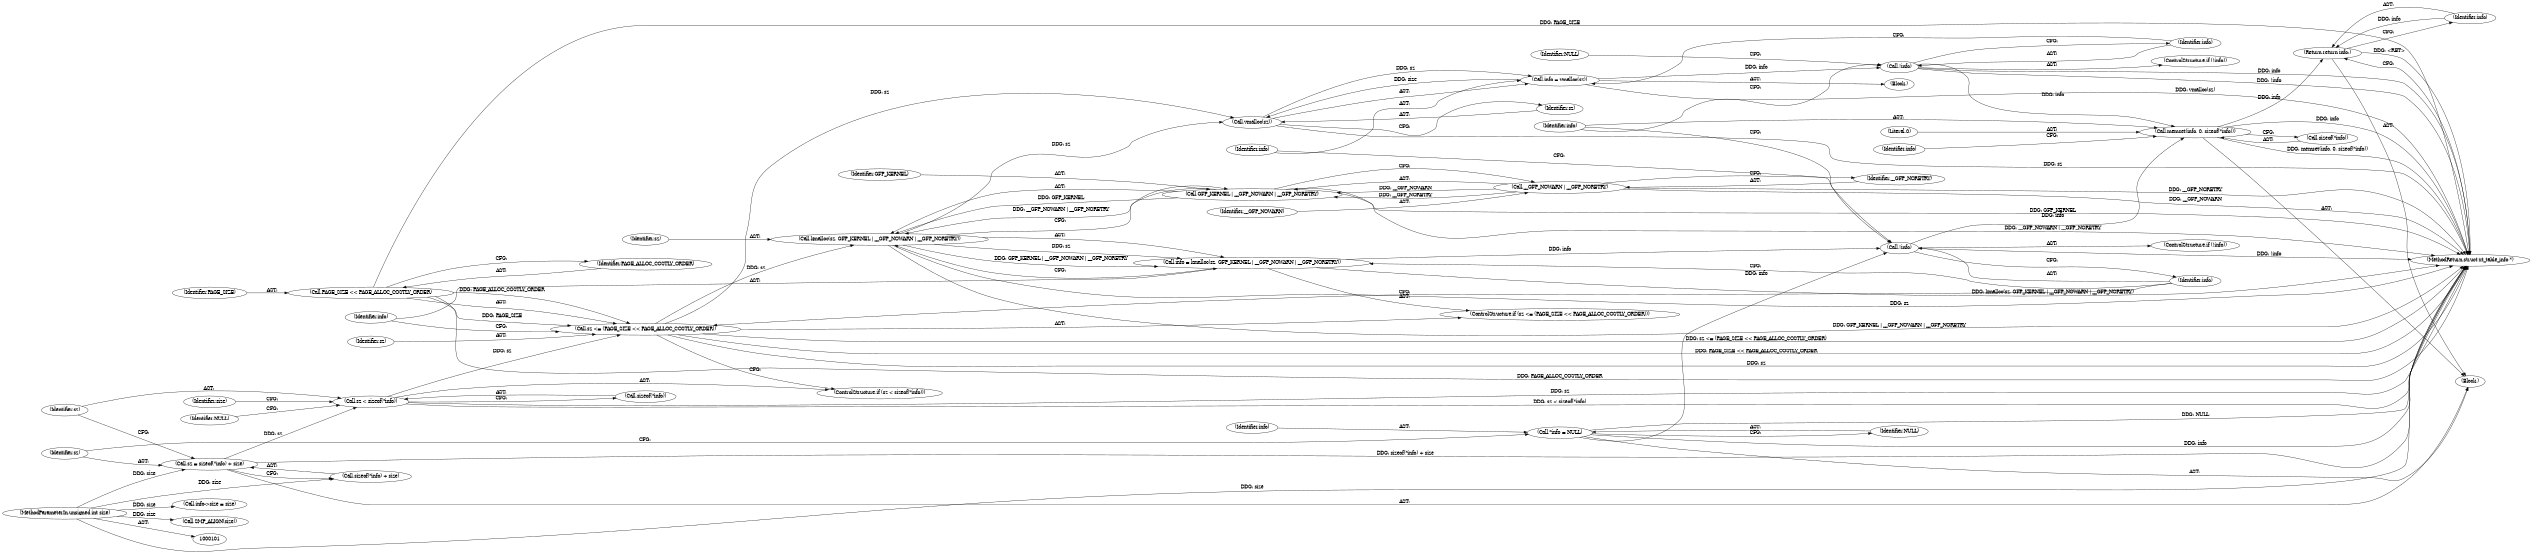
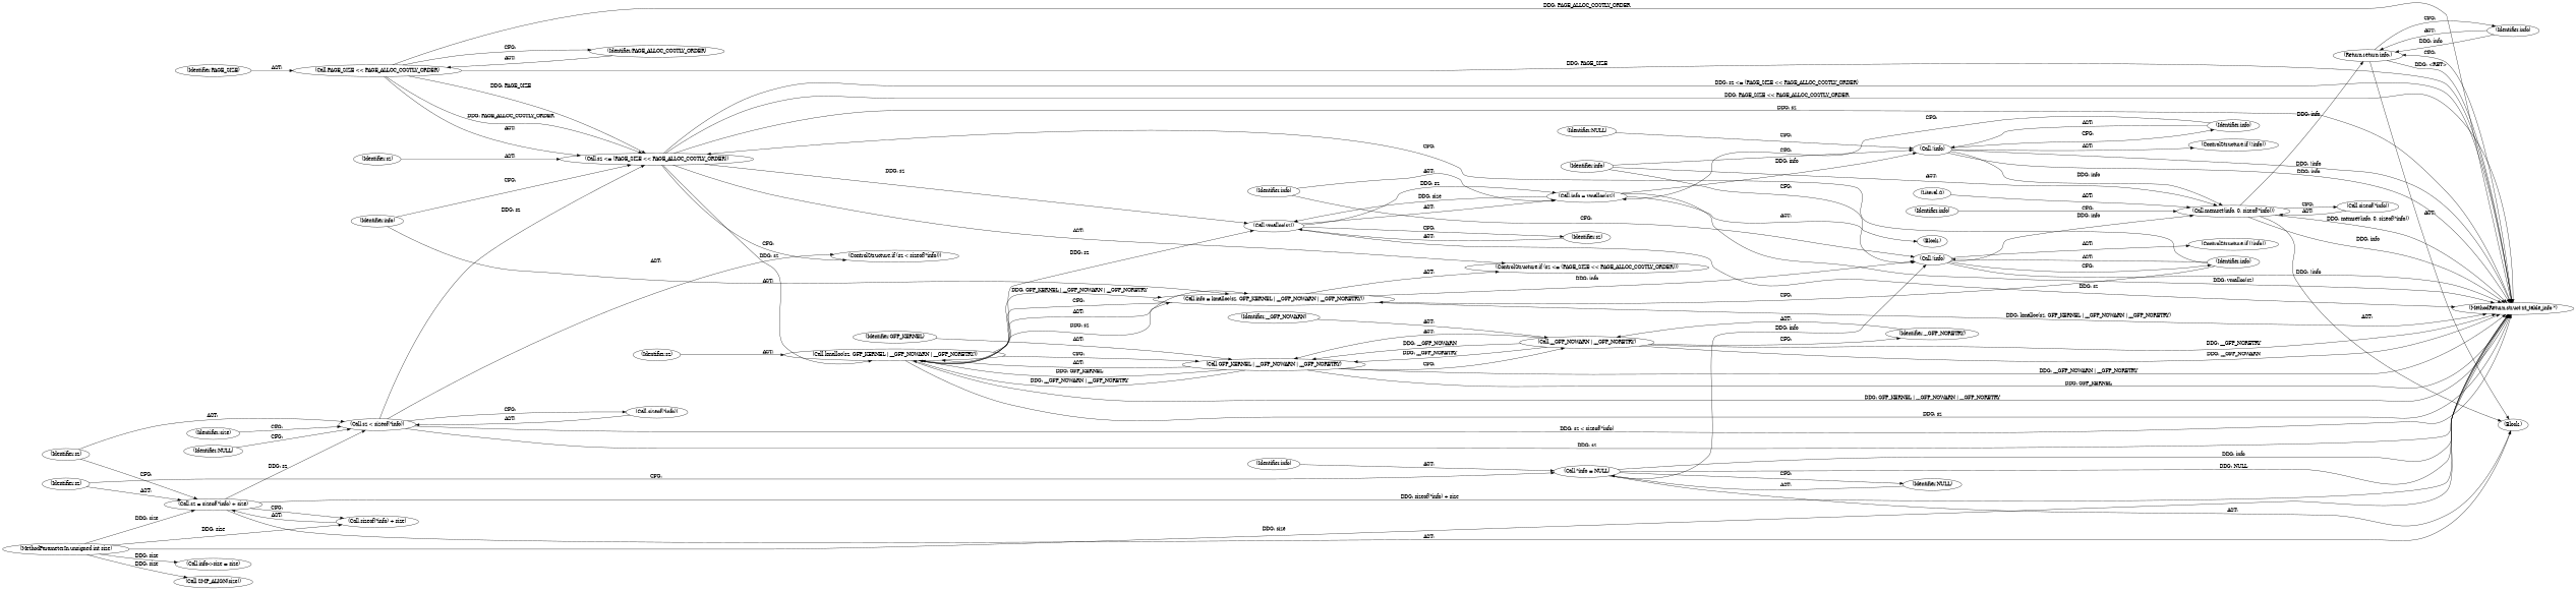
  digraph {
    rankdir=LR
    n1 [label="(Call,memset(info, 0, sizeof(*info)))"]
    n2 [label="(Return,return info;)"]
    n3 [label="(Block,)"]
    n4 [label="(MethodReturn,struct xt_table_info *)"]
    n5 [label="(Call,sizeof(*info))"]
    n6 [label="(Identifier,info)"]
    n7 [label="(Call,!info)"]
    n8 [label="(Identifier,info)"]
    n9 [label="(ControlStructure,if (!info))"]
    n10 [label="(Call,info = vmalloc(sz))"]
    n11 [label="(Call,vmalloc(sz))"]
    n12 [label="(Block,)"]
    n13 [label="(Identifier,sz)"]
    n14 [label="(Call,kmalloc(sz, GFP_KERNEL | __GFP_NOWARN | __GFP_NORETRY))"]
    n15 [label="(Call,GFP_KERNEL | __GFP_NOWARN | __GFP_NORETRY)"]
    n16 [label="(Call,info = kmalloc(sz, GFP_KERNEL | __GFP_NOWARN | __GFP_NORETRY))"]
    n17 [label="(Call,__GFP_NOWARN | __GFP_NORETRY)"]
    n18 [label="(ControlStructure,if (sz <= (PAGE_SIZE << PAGE_ALLOC_COSTLY_ORDER)))"]
    n19 [label="(Call,!info)"]
    n20 [label="(Call,sz <= (PAGE_SIZE << PAGE_ALLOC_COSTLY_ORDER))"]
    n21 [label="(ControlStructure,if (sz < sizeof(*info)))"]
    n22 [label="(Call,PAGE_SIZE << PAGE_ALLOC_COSTLY_ORDER)"]
    n23 [label="(Identifier,PAGE_ALLOC_COSTLY_ORDER)"]
    n24 [label="(Call,sz < sizeof(*info))"]
    n25 [label="(Call,sizeof(*info))"]
    n26 [label="(Call,sz = sizeof(*info) + size)"]
    n27 [label="(Call,sizeof(*info) + size)"]
    n28 [label="(MethodParameterIn,unsigned int size)"]
    n29 [label="(Call,info->size = size)"]
    n30 [label="(Call,SMP_ALIGN(size))"]
-   1000101
    n32 [label="(Identifier,__GFP_NORETRY)"]
    n33 [label="(ControlStructure,if (!info))"]
    n34 [label="(Identifier,info)"]
    n35 [label="(Call,*info = NULL)"]
    n36 [label="(Identifier,NULL)"]
    n37 [label="(Identifier,NULL)"]
    n38 [label="(Identifier,info)"]
    n39 [label="(Identifier,sz)"]
    n40 [label="(Identifier,NULL)"]
    n41 [label="(Identifier,info)"]
    n42 [label="(Identifier,sz)"]
    n43 [label="(Identifier,size)"]
    n44 [label="(Identifier,info)"]
    n45 [label="(Identifier,info)"]
    n46 [label="(Literal,0)"]
    n47 [label="(Identifier,PAGE_SIZE)"]
    n48 [label="(Identifier,sz)"]
    n49 [label="(Identifier,__GFP_NOWARN)"]
    n50 [label="(Identifier,info)"]
    n51 [label="(Identifier,GFP_KERNEL)"]
    n52 [label="(Identifier,sz)"]
    n1 -> n2 [label="DDG: info"]
    n1 -> n3 [label="AST: "]
    n1 -> n4 [label="DDG: info"]
    n1 -> n4 [label="DDG: memset(info, 0, sizeof(*info))"]
    n1 -> n5 [label="CFG: "]
    n2 -> n3 [label="AST: "]
    n2 -> n4 [label="DDG: <RET>"]
    n2 -> n6 [label="CFG: "]
    n4 -> n2 [label="CFG: "]
    n5 -> n1 [label="AST: "]
    n6 -> n2 [label="AST: "]
    n6 -> n2 [label="DDG: info"]
    n7 -> n1 [label="DDG: info"]
    n7 -> n4 [label="DDG: info"]
    n7 -> n4 [label="DDG: !info"]
    n7 -> n8 [label="CFG: "]
    n7 -> n9 [label="AST: "]
    n8 -> n7 [label="AST: "]
    n8 -> n10 [label="CFG: "]
    n10 -> n4 [label="DDG: vmalloc(sz)"]
    n10 -> n7 [label="DDG: info"]
    n10 -> n11 [label="DDG: size"]
    n10 -> n12 [label="AST: "]
    n11 -> n4 [label="DDG: sz"]
    n11 -> n10 [label="AST: "]
    n11 -> n10 [label="DDG: sz"]
    n11 -> n13 [label="CFG: "]
    n13 -> n11 [label="AST: "]
    n14 -> n4 [label="DDG: sz"]
    n14 -> n4 [label="DDG: GFP_KERNEL | __GFP_NOWARN | __GFP_NORETRY"]
    n14 -> n11 [label="DDG: sz"]
    n14 -> n15 [label="CFG: "]
    n14 -> n16 [label="AST: "]
    n14 -> n16 [label="DDG: sz"]
    n14 -> n16 [label="DDG: GFP_KERNEL | __GFP_NOWARN | __GFP_NORETRY"]
    n15 -> n4 [label="DDG: GFP_KERNEL"]
    n15 -> n4 [label="DDG: __GFP_NOWARN | __GFP_NORETRY"]
    n15 -> n14 [label="AST: "]
    n15 -> n14 [label="DDG: GFP_KERNEL"]
    n15 -> n14 [label="DDG: __GFP_NOWARN | __GFP_NORETRY"]
    n15 -> n17 [label="CFG: "]
    n16 -> n4 [label="DDG: kmalloc(sz, GFP_KERNEL | __GFP_NOWARN | __GFP_NORETRY)"]
    n16 -> n14 [label="CFG: "]
    n16 -> n18 [label="AST: "]
    n16 -> n19 [label="DDG: info"]
    n17 -> n4 [label="DDG: __GFP_NORETRY"]
    n17 -> n4 [label="DDG: __GFP_NOWARN"]
    n17 -> n15 [label="AST: "]
    n17 -> n15 [label="DDG: __GFP_NOWARN"]
    n17 -> n15 [label="DDG: __GFP_NORETRY"]
    n17 -> n32 [label="CFG: "]
    n19 -> n1 [label="DDG: info"]
    n19 -> n4 [label="DDG: !info"]
    n19 -> n33 [label="AST: "]
    n19 -> n34 [label="CFG: "]
    n20 -> n4 [label="DDG: sz <= (PAGE_SIZE << PAGE_ALLOC_COSTLY_ORDER)"]
    n20 -> n4 [label="DDG: PAGE_SIZE << PAGE_ALLOC_COSTLY_ORDER"]
    n20 -> n4 [label="DDG: sz"]
    n20 -> n11 [label="DDG: sz"]
    n20 -> n14 [label="DDG: sz"]
    n20 -> n18 [label="AST: "]
    n20 -> n21 [label="CFG: "]
    n22 -> n4 [label="DDG: PAGE_SIZE"]
    n22 -> n4 [label="DDG: PAGE_ALLOC_COSTLY_ORDER"]
    n22 -> n20 [label="AST: "]
    n22 -> n20 [label="DDG: PAGE_SIZE"]
    n22 -> n20 [label="DDG: PAGE_ALLOC_COSTLY_ORDER"]
    n22 -> n23 [label="CFG: "]
    n23 -> n22 [label="AST: "]
    n24 -> n4 [label="DDG: sz"]
    n24 -> n4 [label="DDG: sz < sizeof(*info)"]
    n24 -> n20 [label="DDG: sz"]
    n24 -> n21 [label="AST: "]
    n24 -> n25 [label="CFG: "]
    n25 -> n24 [label="AST: "]
    n26 -> n3 [label="AST: "]
    n26 -> n4 [label="DDG: sizeof(*info) + size"]
    n26 -> n24 [label="DDG: sz"]
    n26 -> n27 [label="CFG: "]
    n27 -> n26 [label="AST: "]
    n28 -> n4 [label="DDG: size"]
    n28 -> n26 [label="DDG: size"]
    n28 -> n27 [label="DDG: size"]
    n28 -> n29 [label="DDG: size"]
    n28 -> n30 [label="DDG: size"]
-   n28 -> 1000101 [label="AST: "]
    n32 -> n17 [label="AST: "]
    n34 -> n16 [label="CFG: "]
    n34 -> n19 [label="AST: "]
    n34 -> n20 [label="CFG: "]
    n35 -> n3 [label="AST: "]
    n35 -> n4 [label="DDG: NULL"]
    n35 -> n4 [label="DDG: info"]
    n35 -> n19 [label="DDG: info"]
    n35 -> n36 [label="CFG: "]
    n36 -> n35 [label="AST: "]
    n37 -> n7 [label="CFG: "]
    n38 -> n16 [label="AST: "]
    n38 -> n20 [label="CFG: "]
    n39 -> n26 [label="AST: "]
    n39 -> n35 [label="CFG: "]
    n40 -> n24 [label="CFG: "]
    n41 -> n10 [label="AST: "]
    n41 -> n19 [label="CFG: "]
    n42 -> n24 [label="AST: "]
    n42 -> n26 [label="CFG: "]
    n43 -> n24 [label="CFG: "]
    n44 -> n1 [label="AST: "]
    n44 -> n7 [label="CFG: "]
    n44 -> n19 [label="CFG: "]
    n45 -> n35 [label="AST: "]
    n46 -> n1 [label="AST: "]
    n47 -> n22 [label="AST: "]
    n48 -> n20 [label="AST: "]
    n49 -> n17 [label="AST: "]
    n50 -> n1 [label="CFG: "]
    n51 -> n15 [label="AST: "]
    n52 -> n14 [label="AST: "]
  }
